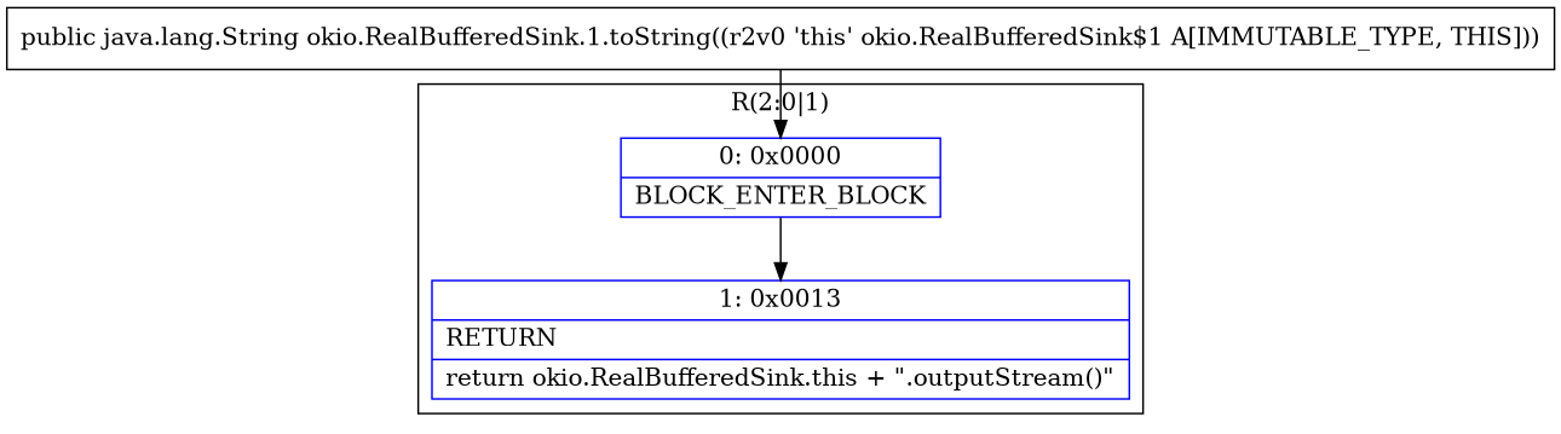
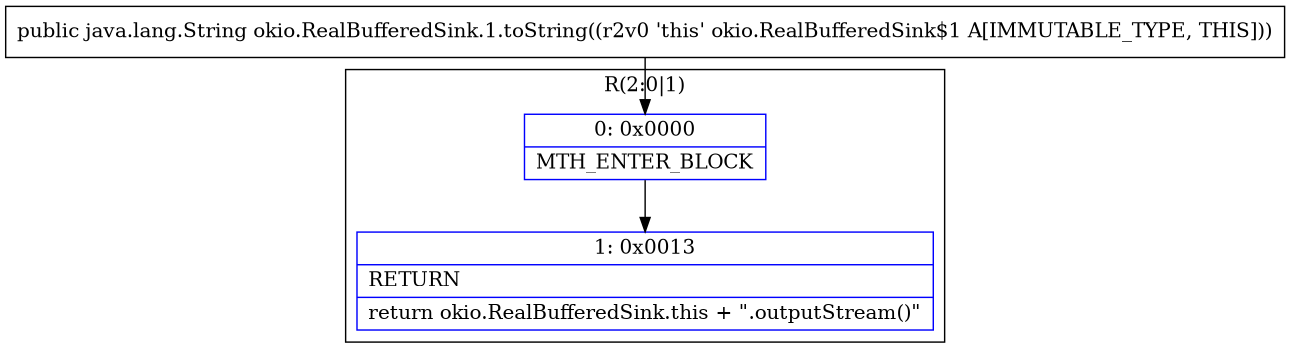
  digraph {
    node [color=blue shape=record]
-   n1 [label="{0\:\ 0x0000|BLOCK_ENTER_BLOCK\l}"]
+   n1 [label="{0\:\ 0x0000|MTH_ENTER_BLOCK\l}"]
    n2 [label="{1\:\ 0x0013|RETURN\l|return okio.RealBufferedSink.this + \".outputStream()\"\l}"]
    n3 [label="{public java.lang.String okio.RealBufferedSink.1.toString((r2v0 'this' okio.RealBufferedSink$1 A[IMMUTABLE_TYPE, THIS])) }" color=""]
    subgraph cluster_1 {
      label="R(2:0|1)"
      n1
      n2
    }
    n1 -> n2
    n3 -> n1
  }
